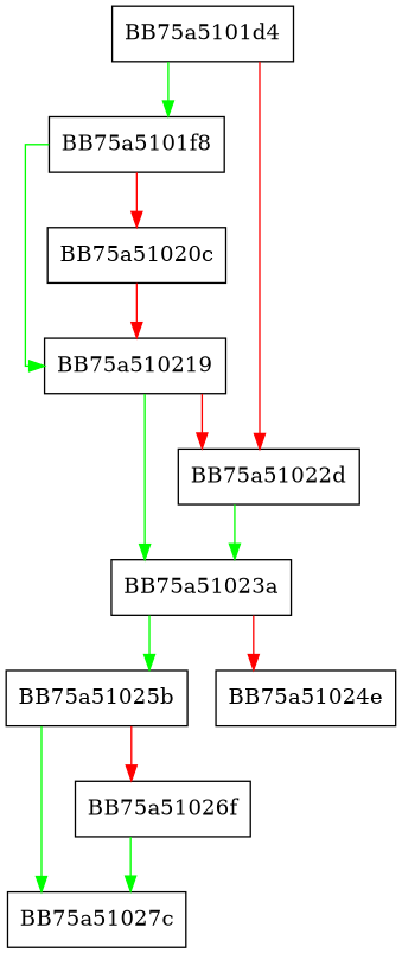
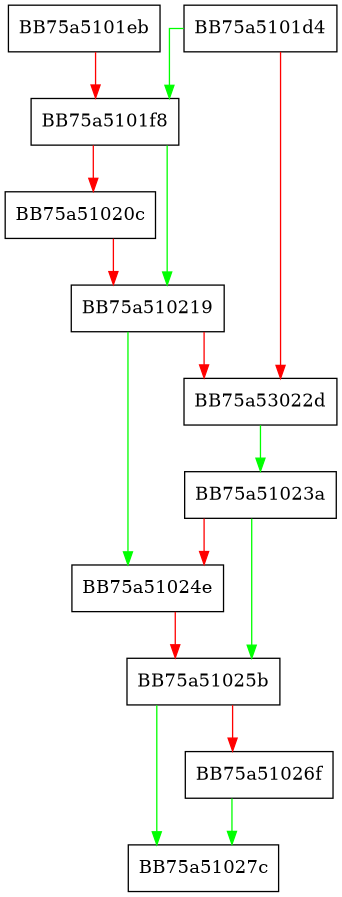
  digraph {
    splines=ortho
    node [shape=box]
    edge [color=red]
    BB75a5101d4
    BB75a5101f8
-   BB75a51022d
+   BB75a51022d [label=BB75a53022d]
    BB75a510219
    BB75a51020c
+   BB75a5101eb
    BB75a51023a
    BB75a51025b
    BB75a51024e
    BB75a51027c
    BB75a51026f
    BB75a5101d4 -> BB75a5101f8 [color=green]
    BB75a5101d4 -> BB75a51022d
    BB75a5101f8 -> BB75a510219 [color=green]
    BB75a5101f8 -> BB75a51020c
    BB75a51022d -> BB75a51023a [color=green]
    BB75a510219 -> BB75a51022d
-   BB75a510219 -> BB75a51023a [color=green]
+   BB75a510219 -> BB75a51024e [color=green]
    BB75a51020c -> BB75a510219
+   BB75a5101eb -> BB75a5101f8
    BB75a51023a -> BB75a51025b [color=green]
    BB75a51023a -> BB75a51024e
    BB75a51025b -> BB75a51027c [color=green]
    BB75a51025b -> BB75a51026f
+   BB75a51024e -> BB75a51025b
    BB75a51026f -> BB75a51027c [color=green]
  }
